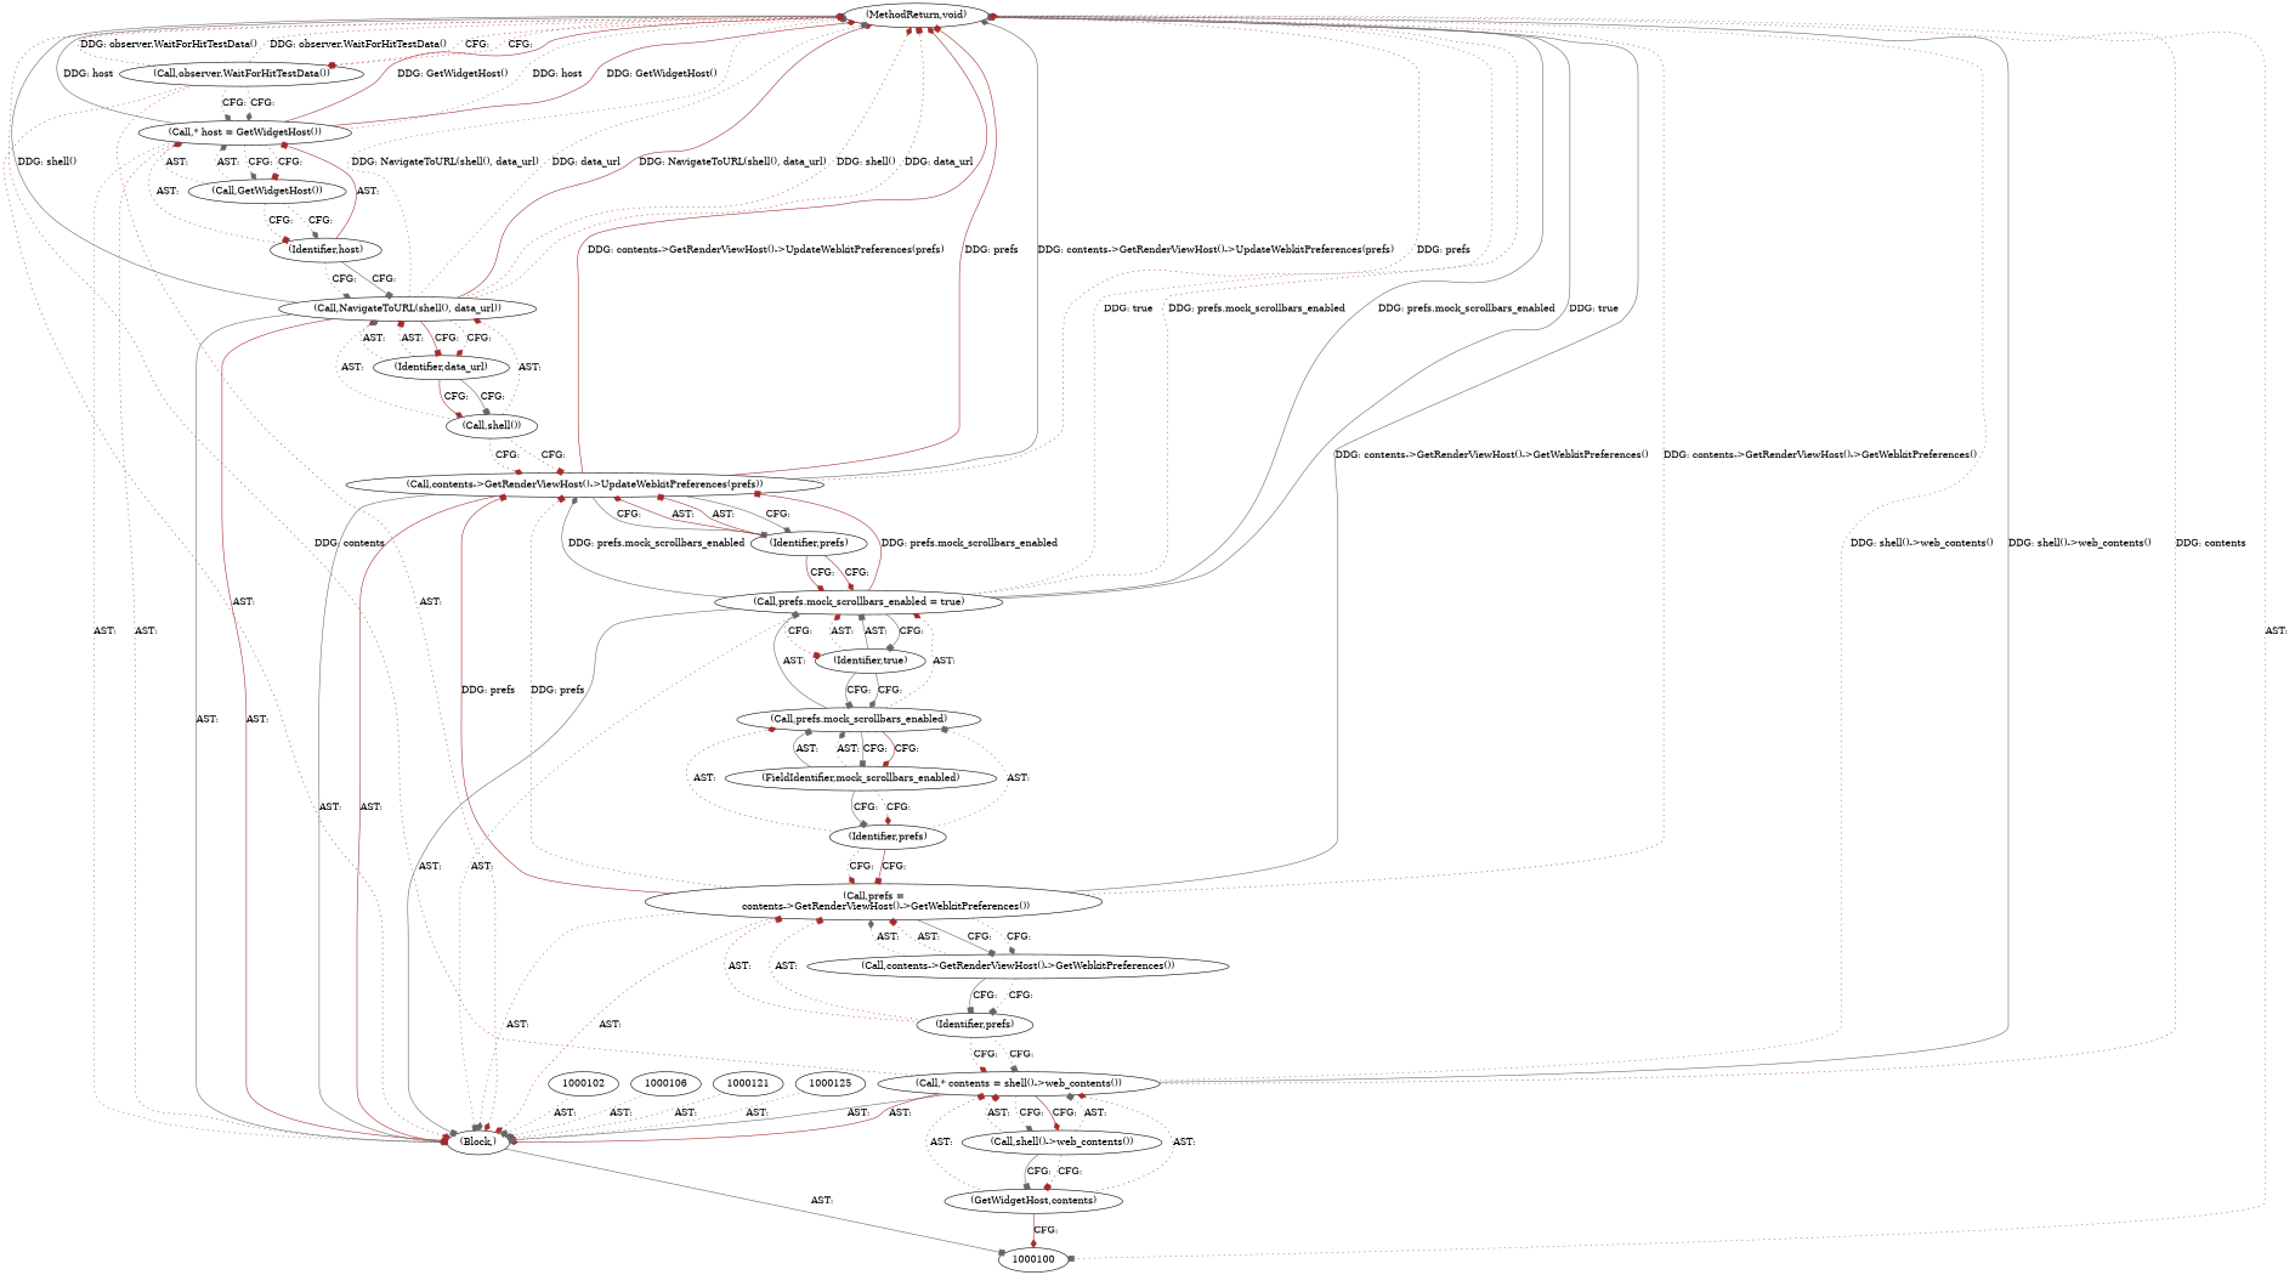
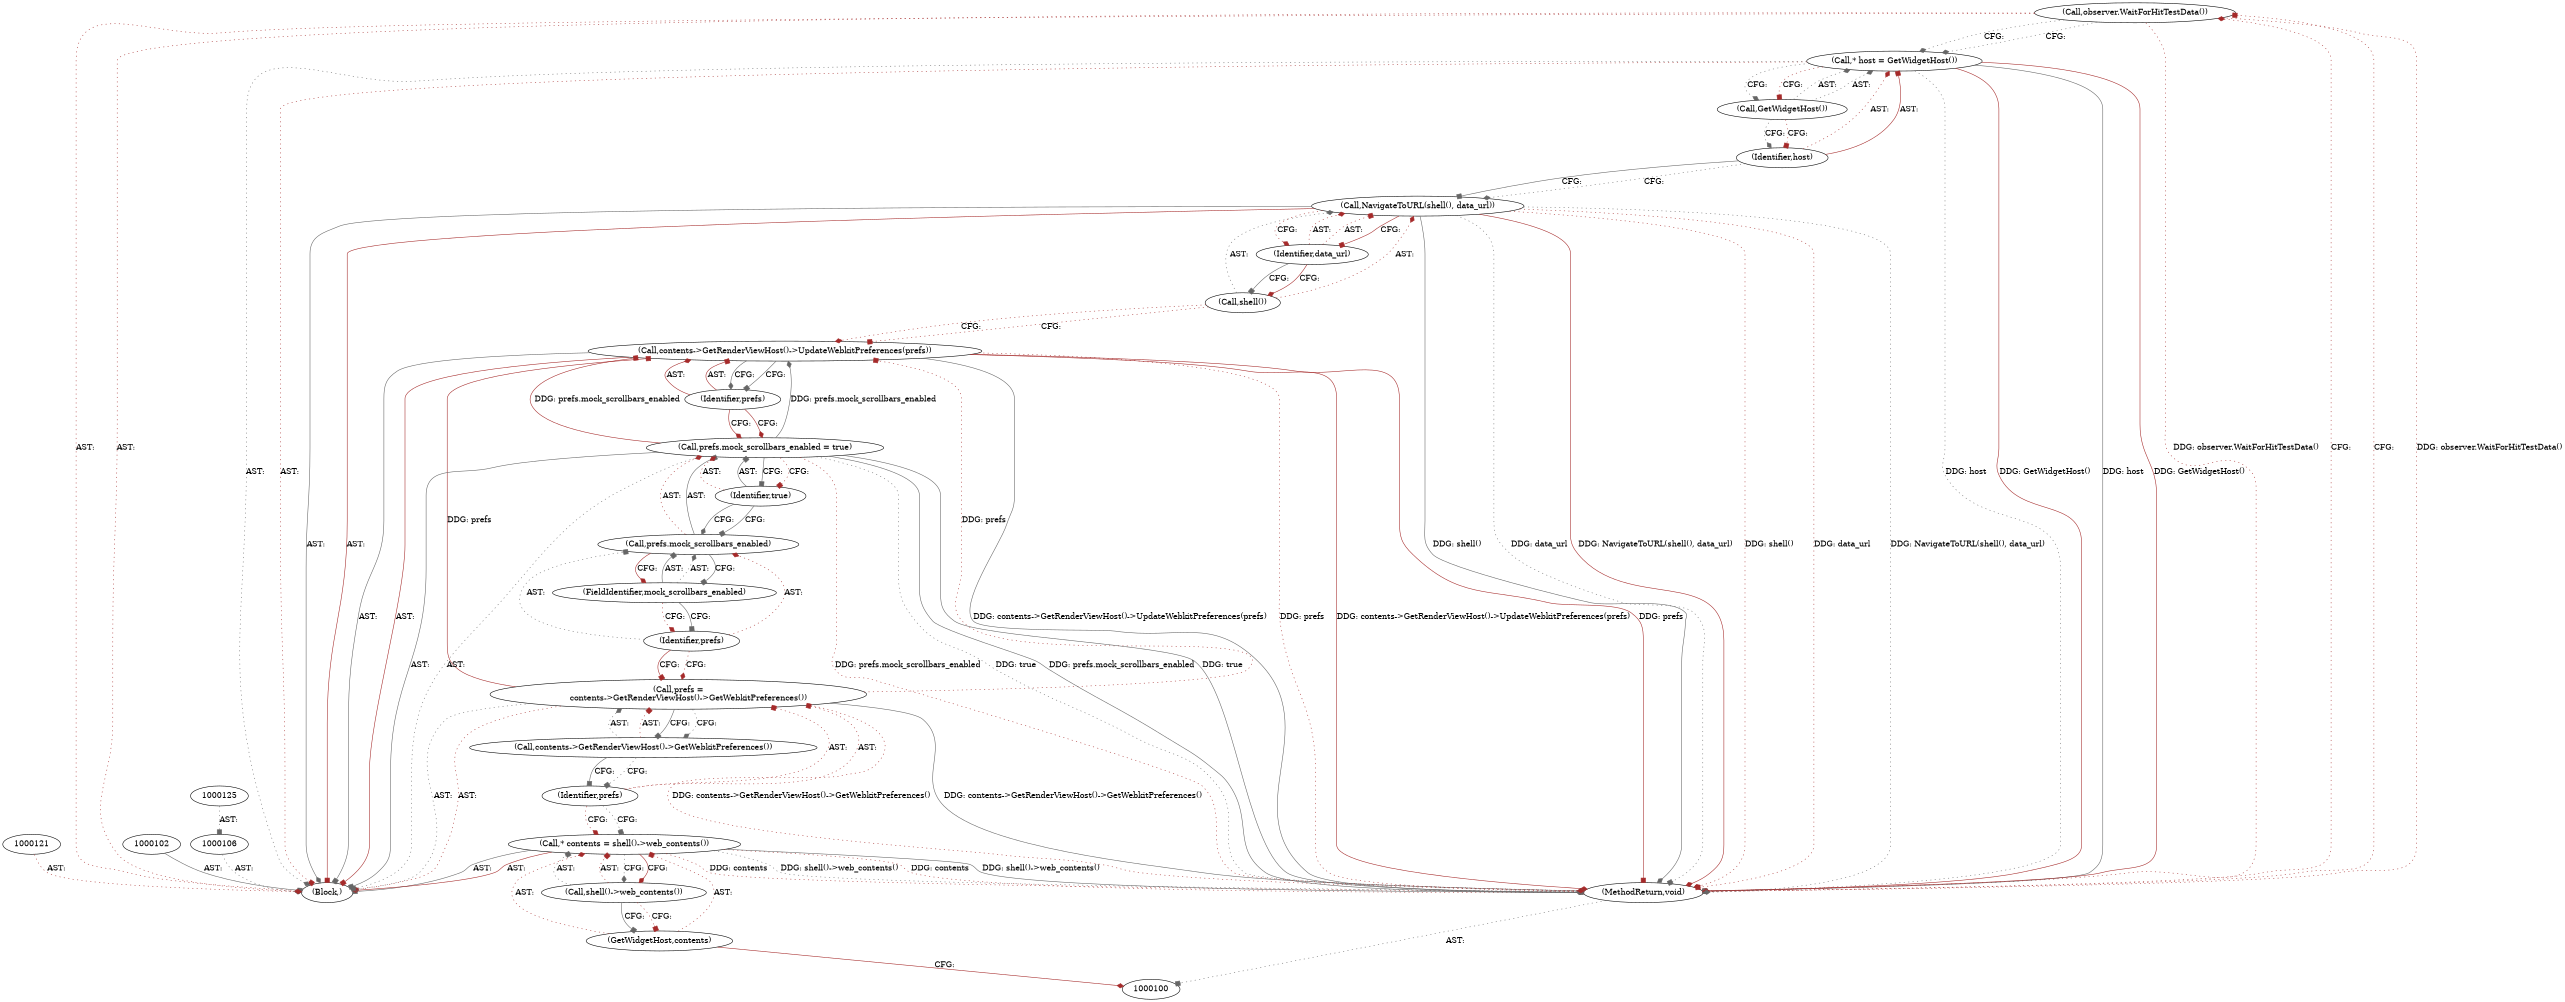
  digraph {
    edge [arrowhead=diamond color=brown style=dotted]
    n1 [label="(Block,)"]
    1000100
    n3 [label="(MethodReturn,void)"]
    n4 [label="(Call,observer.WaitForHitTestData())"]
    n5 [label="(Call,* host = GetWidgetHost())"]
    n6 [label="(Call,GetWidgetHost())"]
    n7 [label="(Identifier,host)"]
    n8 [label="(Call,NavigateToURL(shell(), data_url))"]
    n9 [label="(Identifier,data_url)"]
    n10 [label="(Call,* contents = shell()->web_contents())"]
    n11 [label="(Call,shell()->web_contents())"]
    n12 [label="(GetWidgetHost,contents)"]
    n13 [label="(Call,prefs =\n        contents->GetRenderViewHost()->GetWebkitPreferences())"]
    n14 [label="(Call,contents->GetRenderViewHost()->GetWebkitPreferences())"]
    n15 [label="(Call,contents->GetRenderViewHost()->UpdateWebkitPreferences(prefs))"]
    n16 [label="(Identifier,prefs)"]
    n17 [label="(Identifier,prefs)"]
    n18 [label="(FieldIdentifier,mock_scrollbars_enabled)"]
    n19 [label="(Call,prefs.mock_scrollbars_enabled)"]
    n20 [label="(Identifier,prefs)"]
    n21 [label="(Call,prefs.mock_scrollbars_enabled = true)"]
    n22 [label="(Identifier,true)"]
    n23 [label="(Call,shell())"]
    1000102
    1000106
    1000121
    1000125
-   n1 -> 1000100 [arrowhead=box color=gray40 label="AST: " style=solid]
    n3 -> 1000100 [arrowhead=box color=gray40 label="AST: "]
    n3 -> n4 [label="CFG: "]
    n3 -> n4 [arrowhead=box label="CFG: "]
    n4 -> n1 [label="AST: "]
    n4 -> n1 [label="AST: "]
    n4 -> n3 [label="DDG: observer.WaitForHitTestData()"]
    n4 -> n3 [arrowhead=box label="DDG: observer.WaitForHitTestData()"]
    n4 -> n5 [color=gray40 label="CFG: "]
    n4 -> n5 [color=gray40 label="CFG: "]
    n5 -> n1 [arrowhead=box label="AST: "]
    n5 -> n1 [color=gray40 label="AST: "]
    n5 -> n3 [arrowhead=box color=gray40 label="DDG: host" style=solid]
    n5 -> n3 [label="DDG: GetWidgetHost()" style=solid]
    n5 -> n3 [arrowhead=box color=gray40 label="DDG: host"]
    n5 -> n3 [label="DDG: GetWidgetHost()" style=solid]
    n5 -> n6 [color=gray40 label="CFG: "]
    n5 -> n6 [arrowhead=box label="CFG: "]
    n6 -> n5 [color=gray40 label="AST: "]
    n6 -> n5 [color=gray40 label="AST: "]
    n6 -> n7 [color=gray40 label="CFG: "]
    n6 -> n7 [arrowhead=box label="CFG: "]
    n7 -> n5 [label="AST: "]
    n7 -> n5 [arrowhead=box label="AST: " style=solid]
    n7 -> n8 [arrowhead=box color=gray40 label="CFG: " style=solid]
    n7 -> n8 [color=gray40 label="CFG: "]
    n8 -> n1 [color=gray40 label="AST: " style=solid]
    n8 -> n1 [arrowhead=box label="AST: " style=solid]
    n8 -> n3 [label="DDG: NavigateToURL(shell(), data_url)" style=solid]
    n8 -> n3 [label="DDG: shell()"]
    n8 -> n3 [arrowhead=box label="DDG: data_url"]
    n8 -> n3 [color=gray40 label="DDG: NavigateToURL(shell(), data_url)"]
    n8 -> n3 [color=gray40 label="DDG: shell()" style=solid]
    n8 -> n3 [arrowhead=box color=gray40 label="DDG: data_url"]
    n8 -> n9 [arrowhead=box label="CFG: " style=solid]
    n8 -> n9 [label="CFG: "]
    n9 -> n8 [label="AST: "]
    n9 -> n8 [arrowhead=box label="AST: "]
    n9 -> n23 [arrowhead=box color=gray40 label="CFG: " style=solid]
    n9 -> n23 [label="CFG: " style=solid]
    n10 -> n1 [arrowhead=box color=gray40 label="AST: " style=solid]
    n10 -> n1 [label="AST: " style=solid]
    n10 -> n3 [arrowhead=box label="DDG: contents"]
    n10 -> n3 [color=gray40 label="DDG: shell()->web_contents()"]
    n10 -> n3 [label="DDG: contents"]
    n10 -> n3 [color=gray40 label="DDG: shell()->web_contents()" style=solid]
    n10 -> n11 [color=gray40 label="CFG: "]
    n10 -> n11 [label="CFG: " style=solid]
    n11 -> n10 [arrowhead=box color=gray40 label="AST: "]
    n11 -> n10 [arrowhead=box label="AST: "]
    n11 -> n12 [arrowhead=box color=gray40 label="CFG: " style=solid]
    n11 -> n12 [arrowhead=box label="CFG: "]
    n12 -> 1000100 [label="CFG: " style=solid]
    n12 -> n10 [arrowhead=box label="AST: "]
    n12 -> n10 [label="AST: "]
    n13 -> n1 [color=gray40 label="AST: "]
    n13 -> n1 [label="AST: "]
    n13 -> n3 [arrowhead=box color=gray40 label="DDG: contents->GetRenderViewHost()->GetWebkitPreferences()" style=solid]
    n13 -> n3 [label="DDG: contents->GetRenderViewHost()->GetWebkitPreferences()"]
    n13 -> n14 [arrowhead=box color=gray40 label="CFG: " style=solid]
    n13 -> n14 [color=gray40 label="CFG: "]
    n13 -> n15 [arrowhead=box label="DDG: prefs" style=solid]
    n13 -> n15 [arrowhead=box label="DDG: prefs"]
    n14 -> n13 [color=gray40 label="AST: "]
    n14 -> n13 [arrowhead=box label="AST: "]
    n14 -> n16 [arrowhead=box color=gray40 label="CFG: "]
    n14 -> n16 [arrowhead=box color=gray40 label="CFG: " style=solid]
    n15 -> n1 [arrowhead=box color=gray40 label="AST: " style=solid]
    n15 -> n1 [arrowhead=box label="AST: " style=solid]
    n15 -> n3 [color=gray40 label="DDG: contents->GetRenderViewHost()->UpdateWebkitPreferences(prefs)" style=solid]
    n15 -> n3 [arrowhead=box label="DDG: prefs"]
    n15 -> n3 [label="DDG: contents->GetRenderViewHost()->UpdateWebkitPreferences(prefs)" style=solid]
    n15 -> n3 [arrowhead=box label="DDG: prefs" style=solid]
    n15 -> n17 [color=gray40 label="CFG: " style=solid]
    n15 -> n17 [arrowhead=box color=gray40 label="CFG: " style=solid]
    n16 -> n10 [arrowhead=box color=gray40 label="CFG: "]
    n16 -> n10 [label="CFG: "]
    n16 -> n13 [arrowhead=box label="AST: "]
    n16 -> n13 [arrowhead=box label="AST: "]
    n17 -> n15 [label="AST: " style=solid]
    n17 -> n15 [arrowhead=box label="AST: " style=solid]
    n17 -> n21 [label="CFG: " style=solid]
    n17 -> n21 [label="CFG: " style=solid]
    n18 -> n19 [arrowhead=box color=gray40 label="AST: " style=solid]
    n18 -> n19 [color=gray40 label="AST: "]
    n18 -> n20 [label="CFG: "]
    n18 -> n20 [arrowhead=box color=gray40 label="CFG: " style=solid]
    n19 -> n18 [arrowhead=box color=gray40 label="CFG: " style=solid]
    n19 -> n18 [label="CFG: " style=solid]
    n19 -> n21 [arrowhead=box color=gray40 label="AST: " style=solid]
    n19 -> n21 [label="AST: "]
    n20 -> n13 [arrowhead=box label="CFG: " style=solid]
    n20 -> n13 [label="CFG: "]
    n20 -> n19 [label="AST: "]
    n20 -> n19 [arrowhead=box color=gray40 label="AST: "]
    n21 -> n1 [arrowhead=box color=gray40 label="AST: " style=solid]
    n21 -> n1 [arrowhead=box color=gray40 label="AST: "]
    n21 -> n3 [color=gray40 label="DDG: true"]
    n21 -> n3 [arrowhead=box color=gray40 label="DDG: prefs.mock_scrollbars_enabled" style=solid]
    n21 -> n3 [color=gray40 label="DDG: true" style=solid]
    n21 -> n3 [label="DDG: prefs.mock_scrollbars_enabled"]
    n21 -> n15 [arrowhead=box label="DDG: prefs.mock_scrollbars_enabled" style=solid]
    n21 -> n15 [color=gray40 label="DDG: prefs.mock_scrollbars_enabled" style=solid]
    n21 -> n22 [arrowhead=box color=gray40 label="CFG: " style=solid]
    n21 -> n22 [arrowhead=box label="CFG: "]
    n22 -> n19 [color=gray40 label="CFG: " style=solid]
    n22 -> n19 [arrowhead=box color=gray40 label="CFG: " style=solid]
    n22 -> n21 [label="AST: "]
    n22 -> n21 [arrowhead=box color=gray40 label="AST: " style=solid]
    n23 -> n8 [label="AST: "]
    n23 -> n8 [color=gray40 label="AST: "]
    n23 -> n15 [arrowhead=box label="CFG: "]
    n23 -> n15 [label="CFG: "]
-   1000102 -> n1 [arrowhead=box color=gray40 label="AST: "]
+   1000102 -> n1 [arrowhead=box color=gray40 label="AST: " style=solid]
    1000106 -> n1 [color=gray40 label="AST: "]
    1000121 -> n1 [label="AST: "]
-   1000125 -> n1 [arrowhead=box color=gray40 label="AST: "]
+   1000125 -> 1000106 [arrowhead=box color=gray40 label="AST: "]
  }
